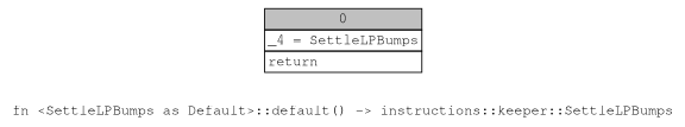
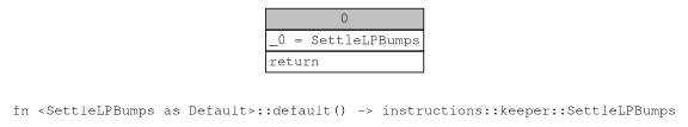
  digraph {
    fontname="Courier, monospace"
    label=<fn &lt;SettleLPBumps as Default&gt;::default() -&gt; instructions::keeper::SettleLPBumps<br align="left"/>>
-   n1 [fontname="Courier, monospace" label=<<table border="0" cellborder="1" cellspacing="0"><tr><td bgcolor="gray" align="center" colspan="1">0</td></tr><tr><td align="left" balign="left">_4 = SettleLPBumps<br/></td></tr><tr><td align="left">return</td></tr></table>> shape=none]
+   n1 [fontname="Courier, monospace" label=<<table border="0" cellborder="1" cellspacing="0"><tr><td bgcolor="gray" align="center" colspan="1">0</td></tr><tr><td align="left" balign="left">_0 = SettleLPBumps<br/></td></tr><tr><td align="left">return</td></tr></table>> shape=none]
  }
